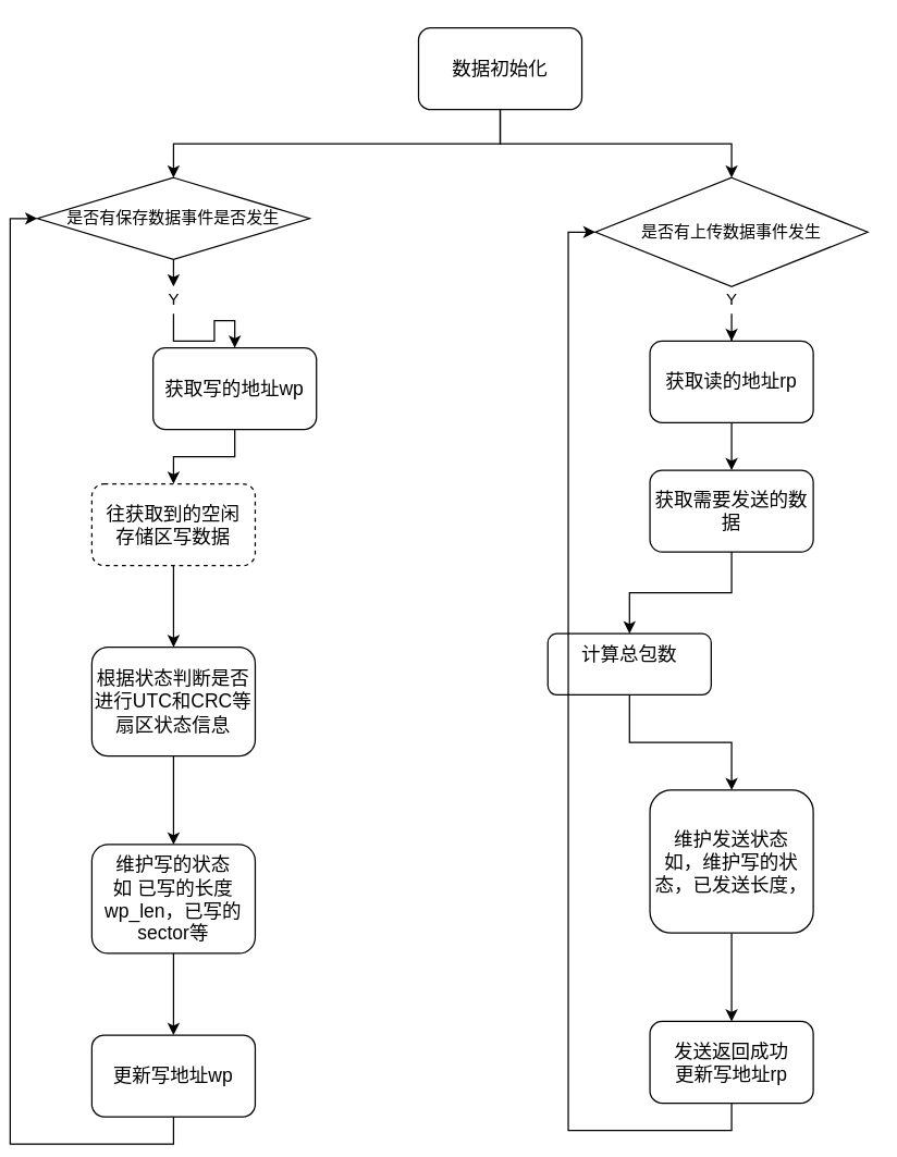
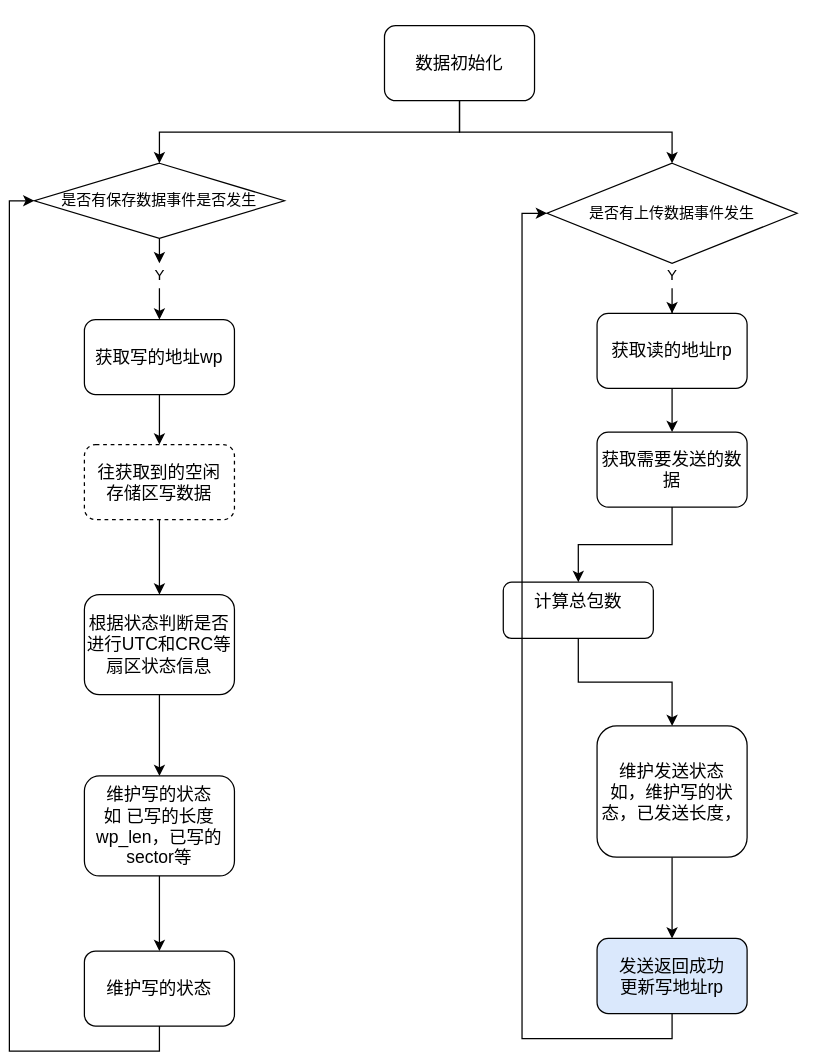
  <mxCell id="0" />
  <mxCell id="1" parent="0" />
  <mxCell id="2" style="edgeStyle=orthogonalEdgeStyle;rounded=0;orthogonalLoop=1;jettySize=auto;html=1;exitX=0.5;exitY=1;exitDx=0;exitDy=0;entryX=0.5;entryY=0;entryDx=0;entryDy=0;" parent="1" source="3" target="5" edge="1"><mxGeometry relative="1" as="geometry" /></mxCell>
- <mxCell id="3" value="&lt;font style=&quot;font-size: 14px&quot;&gt;获取写的地址wp&lt;/font&gt;" style="rounded=1;whiteSpace=wrap;html=1;" parent="1" vertex="1"><mxGeometry x="105" y="255" width="120" height="60" as="geometry" /></mxCell>
+ <mxCell id="3" value="&lt;font style=&quot;font-size: 14px&quot;&gt;获取写的地址wp&lt;/font&gt;" style="rounded=1;whiteSpace=wrap;html=1;" parent="1" vertex="1"><mxGeometry x="60" y="255" width="120" height="60" as="geometry" /></mxCell>
  <mxCell id="4" style="edgeStyle=orthogonalEdgeStyle;rounded=0;orthogonalLoop=1;jettySize=auto;html=1;exitX=0.5;exitY=1;exitDx=0;exitDy=0;entryX=0.5;entryY=0;entryDx=0;entryDy=0;" parent="1" source="5" target="7" edge="1"><mxGeometry relative="1" as="geometry" /></mxCell>
  <mxCell id="5" value="&lt;span style=&quot;font-size: 14px&quot;&gt;往获取到的空闲&lt;br&gt;存储区写数据&lt;br&gt;&lt;/span&gt;" style="rounded=1;whiteSpace=wrap;html=1;dashed=1;" parent="1" vertex="1"><mxGeometry x="60" y="355" width="120" height="60" as="geometry" /></mxCell>
  <mxCell id="6" value="" style="edgeStyle=orthogonalEdgeStyle;rounded=0;orthogonalLoop=1;jettySize=auto;html=1;entryX=0.5;entryY=0;entryDx=0;entryDy=0;" parent="1" source="7" target="32" edge="1"><mxGeometry relative="1" as="geometry"><mxPoint y="690" as="targetPoint" x="-80" /></mxGeometry></mxCell>
  <mxCell id="7" value="&lt;span style=&quot;font-size: 14px&quot;&gt;根据状态判断是否进行UTC和CRC等扇区状态信息&lt;/span&gt;" style="rounded=1;whiteSpace=wrap;html=1;" parent="1" vertex="1"><mxGeometry x="60" y="475" width="120" height="80" as="geometry" /></mxCell>
  <mxCell id="8" style="edgeStyle=orthogonalEdgeStyle;rounded=0;orthogonalLoop=1;jettySize=auto;html=1;exitX=0.5;exitY=1;exitDx=0;exitDy=0;entryX=0;entryY=0.5;entryDx=0;entryDy=0;" edge="1" parent="1" source="9" target="14"><mxGeometry relative="1" as="geometry" /></mxCell>
- <mxCell id="9" value="&lt;font style=&quot;font-size: 14px&quot;&gt;更新写地址wp&lt;/font&gt;" style="rounded=1;whiteSpace=wrap;html=1;" parent="1" vertex="1"><mxGeometry x="60" y="760" width="120" height="60" as="geometry" /></mxCell>
+ <mxCell id="9" value="&lt;font style=&quot;font-size: 14px&quot;&gt;维护写的状态&lt;/font&gt;" style="rounded=1;whiteSpace=wrap;html=1;" parent="1" vertex="1"><mxGeometry x="60" y="760" width="120" height="60" as="geometry" /></mxCell>
  <mxCell id="10" style="edgeStyle=orthogonalEdgeStyle;rounded=0;orthogonalLoop=1;jettySize=auto;html=1;exitX=0.5;exitY=1;exitDx=0;exitDy=0;entryX=0.5;entryY=0;entryDx=0;entryDy=0;" edge="1" parent="1" source="12" target="14"><mxGeometry relative="1" as="geometry" /></mxCell>
  <mxCell id="11" style="edgeStyle=orthogonalEdgeStyle;rounded=0;orthogonalLoop=1;jettySize=auto;html=1;exitX=0.5;exitY=1;exitDx=0;exitDy=0;entryX=0.5;entryY=0;entryDx=0;entryDy=0;" edge="1" parent="1" source="12" target="26"><mxGeometry relative="1" as="geometry" /></mxCell>
  <mxCell id="12" value="&lt;font style=&quot;font-size: 14px&quot;&gt;数据初始化&lt;/font&gt;" style="rounded=1;whiteSpace=wrap;html=1;" vertex="1" parent="1"><mxGeometry x="300" y="20" width="120" height="60" as="geometry" /></mxCell>
  <mxCell id="13" style="edgeStyle=orthogonalEdgeStyle;rounded=0;orthogonalLoop=1;jettySize=auto;html=1;exitX=0.5;exitY=1;exitDx=0;exitDy=0;" edge="1" parent="1" source="15" target="3"><mxGeometry relative="1" as="geometry" /></mxCell>
  <mxCell id="14" value="是否有保存数据事件是否发生" style="rhombus;whiteSpace=wrap;html=1;" vertex="1" parent="1"><mxGeometry x="20" y="130" width="200" height="60" as="geometry" /></mxCell>
  <mxCell id="15" value="Y" style="text;html=1;resizable=0;autosize=1;align=center;verticalAlign=middle;points=[];fillColor=none;strokeColor=none;rounded=0;" vertex="1" parent="1"><mxGeometry x="110" y="210" width="20" height="20" as="geometry" /></mxCell>
  <mxCell id="16" style="edgeStyle=orthogonalEdgeStyle;rounded=0;orthogonalLoop=1;jettySize=auto;html=1;exitX=0.5;exitY=1;exitDx=0;exitDy=0;" edge="1" parent="1" source="14" target="15"><mxGeometry relative="1" as="geometry"><mxPoint x="120" y="210" as="sourcePoint" /><mxPoint x="120" y="255" as="targetPoint" /><Array as="points"><mxPoint x="120" y="220" /><mxPoint x="120" y="220" /></Array></mxGeometry></mxCell>
  <mxCell id="17" style="edgeStyle=orthogonalEdgeStyle;rounded=0;orthogonalLoop=1;jettySize=auto;html=1;exitX=0.5;exitY=1;exitDx=0;exitDy=0;entryX=0.5;entryY=0;entryDx=0;entryDy=0;" edge="1" parent="1" source="18" target="20"><mxGeometry relative="1" as="geometry" /></mxCell>
  <mxCell id="18" value="&lt;font style=&quot;font-size: 14px&quot;&gt;获取读的地址rp&lt;/font&gt;" style="rounded=1;whiteSpace=wrap;html=1;" vertex="1" parent="1"><mxGeometry x="470" y="250" width="120" height="60" as="geometry" /></mxCell>
  <mxCell id="19" style="edgeStyle=orthogonalEdgeStyle;rounded=0;orthogonalLoop=1;jettySize=auto;html=1;exitX=0.5;exitY=1;exitDx=0;exitDy=0;entryX=0.5;entryY=0;entryDx=0;entryDy=0;" edge="1" parent="1" source="20" target="22"><mxGeometry relative="1" as="geometry" /></mxCell>
  <mxCell id="20" value="&lt;span style=&quot;font-size: 14px&quot;&gt;获取需要发送的数据&lt;br&gt;&lt;/span&gt;" style="rounded=1;whiteSpace=wrap;html=1;" vertex="1" parent="1"><mxGeometry x="470" y="345" width="120" height="60" as="geometry" /></mxCell>
  <mxCell id="21" value="" style="edgeStyle=orthogonalEdgeStyle;rounded=0;orthogonalLoop=1;jettySize=auto;html=1;entryX=0.5;entryY=0;entryDx=0;entryDy=0;" edge="1" parent="1" source="22" target="30"><mxGeometry relative="1" as="geometry" /></mxCell>
  <mxCell id="22" value="&lt;span style=&quot;font-size: 14px&quot;&gt;计算总包数&lt;br&gt;&lt;br&gt;&lt;/span&gt;" style="rounded=1;whiteSpace=wrap;html=1;" vertex="1" parent="1"><mxGeometry x="395" y="465" width="120" height="45" as="geometry" /></mxCell>
  <mxCell id="23" style="edgeStyle=orthogonalEdgeStyle;rounded=0;orthogonalLoop=1;jettySize=auto;html=1;exitX=0.5;exitY=1;exitDx=0;exitDy=0;entryX=0;entryY=0.5;entryDx=0;entryDy=0;" edge="1" parent="1" source="24" target="26"><mxGeometry relative="1" as="geometry" /></mxCell>
- <mxCell id="24" value="&lt;font style=&quot;font-size: 14px&quot;&gt;发送返回成功&lt;br&gt;更新写地址rp&lt;/font&gt;" style="rounded=1;whiteSpace=wrap;html=1;" vertex="1" parent="1"><mxGeometry x="470" y="750" width="120" height="60" as="geometry" /></mxCell>
+ <mxCell id="24" value="&lt;font style=&quot;font-size: 14px&quot;&gt;发送返回成功&lt;br&gt;更新写地址rp&lt;/font&gt;" style="rounded=1;whiteSpace=wrap;html=1;fillColor=#dae8fc;" vertex="1" parent="1"><mxGeometry x="470" y="750" width="120" height="60" as="geometry" /></mxCell>
  <mxCell id="25" style="edgeStyle=orthogonalEdgeStyle;rounded=0;orthogonalLoop=1;jettySize=auto;html=1;exitX=0.5;exitY=1;exitDx=0;exitDy=0;" edge="1" parent="1" source="27" target="18"><mxGeometry relative="1" as="geometry" /></mxCell>
  <mxCell id="26" value="是否有上传数据事件发生" style="rhombus;whiteSpace=wrap;html=1;" vertex="1" parent="1"><mxGeometry x="430" y="130" width="200" height="80" as="geometry" /></mxCell>
  <mxCell id="27" value="Y" style="text;html=1;resizable=0;autosize=1;align=center;verticalAlign=middle;points=[];fillColor=none;strokeColor=none;rounded=0;" vertex="1" parent="1"><mxGeometry x="520" y="210" width="20" height="20" as="geometry" /></mxCell>
  <mxCell id="28" style="edgeStyle=orthogonalEdgeStyle;rounded=0;orthogonalLoop=1;jettySize=auto;html=1;exitX=0.5;exitY=1;exitDx=0;exitDy=0;" edge="1" parent="1" source="26" target="27"><mxGeometry relative="1" as="geometry"><mxPoint x="530" y="200" as="sourcePoint" /><mxPoint x="530" y="245" as="targetPoint" /><Array as="points"><mxPoint x="530" y="210" /><mxPoint x="530" y="210" /></Array></mxGeometry></mxCell>
  <mxCell id="29" style="edgeStyle=orthogonalEdgeStyle;rounded=0;orthogonalLoop=1;jettySize=auto;html=1;exitX=0.5;exitY=1;exitDx=0;exitDy=0;entryX=0.5;entryY=0;entryDx=0;entryDy=0;" edge="1" parent="1" source="30" target="24"><mxGeometry relative="1" as="geometry" /></mxCell>
  <mxCell id="30" value="&lt;span style=&quot;font-size: 14px&quot;&gt;维护发送状态&lt;br&gt;如，维护写的状态，已发送长度，&lt;br&gt;&lt;/span&gt;" style="rounded=1;whiteSpace=wrap;html=1;" vertex="1" parent="1"><mxGeometry x="470" y="580" width="120" height="105" as="geometry" /></mxCell>
  <mxCell id="31" style="edgeStyle=orthogonalEdgeStyle;rounded=0;orthogonalLoop=1;jettySize=auto;html=1;exitX=0.5;exitY=1;exitDx=0;exitDy=0;" edge="1" parent="1" source="32" target="9"><mxGeometry relative="1" as="geometry" /></mxCell>
  <mxCell id="32" value="&lt;span style=&quot;font-size: 14px&quot;&gt;维护写的状态&lt;br&gt;如 已写的长度wp_len，已写的sector等&lt;br&gt;&lt;/span&gt;" style="rounded=1;whiteSpace=wrap;html=1;" vertex="1" parent="1"><mxGeometry x="60" y="620" width="120" height="80" as="geometry" /></mxCell>
